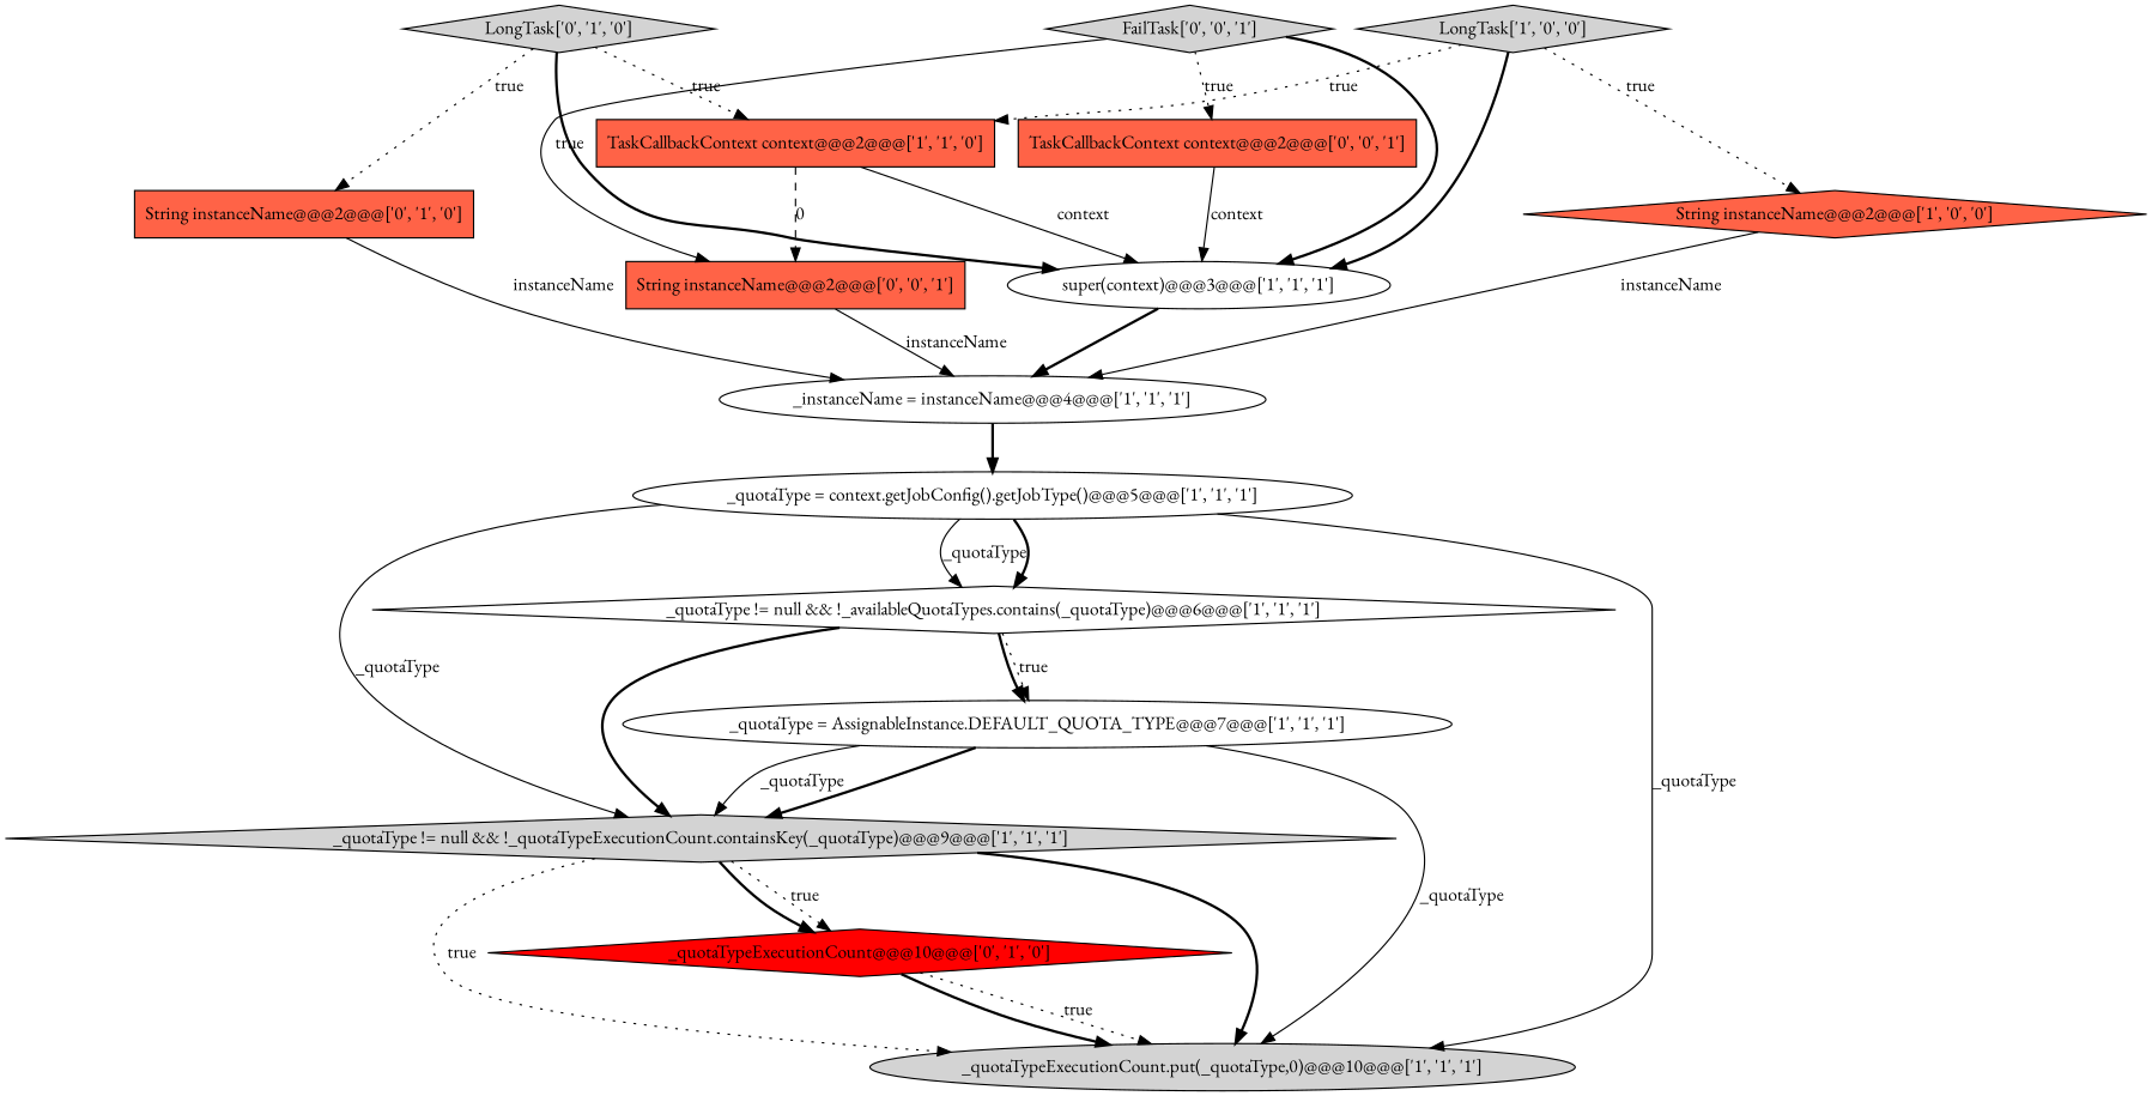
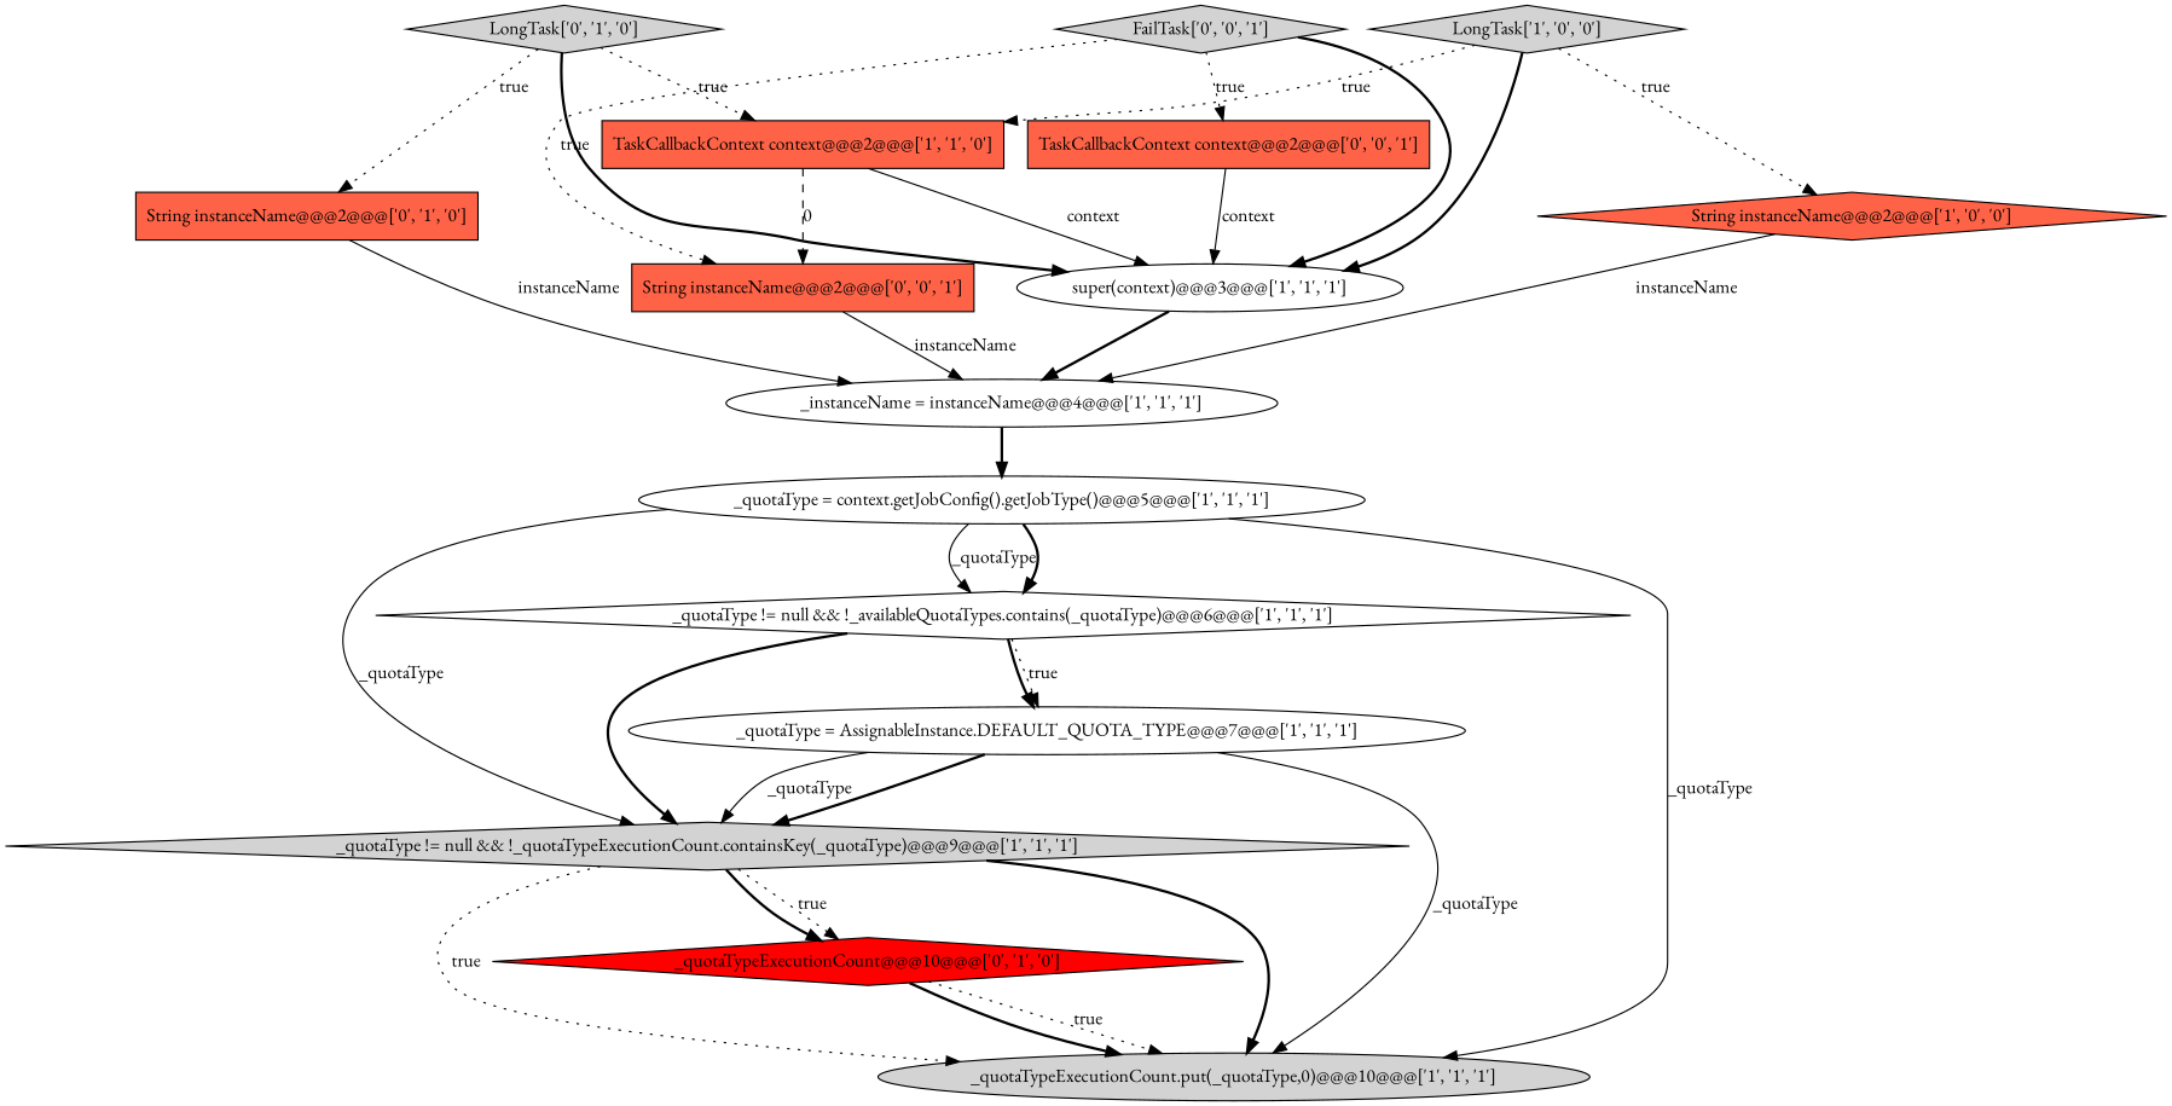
  digraph {
    fontname="EB Garamond"
    node [fillcolor=lightgray fontname="EB Garamond" shape=diamond style=filled]
    edge [fontname="EB Garamond" style=bold]
    n1 [fillcolor=red label="_quotaTypeExecutionCount@@@10@@@['0', '1', '0']"]
    n2 [label="_quotaTypeExecutionCount.put(_quotaType,0)@@@10@@@['1', '1', '1']" shape=ellipse]
    n3 [fillcolor=tomato label="String instanceName@@@2@@@['0', '1', '0']" shape=box]
    n4 [fillcolor=white label="_instanceName = instanceName@@@4@@@['1', '1', '1']" shape=ellipse]
    n5 [fillcolor=white label="_quotaType = context.getJobConfig().getJobType()@@@5@@@['1', '1', '1']" shape=ellipse]
    n6 [label="LongTask['0', '1', '0']"]
    n7 [fillcolor=tomato label="TaskCallbackContext context@@@2@@@['1', '1', '0']" shape=box]
    n8 [fillcolor=white label="super(context)@@@3@@@['1', '1', '1']" shape=ellipse]
    n9 [fillcolor=tomato label="String instanceName@@@2@@@['0', '0', '1']" shape=box]
    n10 [label="_quotaType != null && !_quotaTypeExecutionCount.containsKey(_quotaType)@@@9@@@['1', '1', '1']"]
    n11 [fillcolor=white label="_quotaType != null && !_availableQuotaTypes.contains(_quotaType)@@@6@@@['1', '1', '1']"]
    n12 [fillcolor=white label="_quotaType = AssignableInstance.DEFAULT_QUOTA_TYPE@@@7@@@['1', '1', '1']" shape=ellipse]
    n13 [label="FailTask['0', '0', '1']"]
    n14 [fillcolor=tomato label="TaskCallbackContext context@@@2@@@['0', '0', '1']" shape=box]
    n15 [label="LongTask['1', '0', '0']"]
    n16 [fillcolor=tomato label="String instanceName@@@2@@@['1', '0', '0']"]
    n1 -> n2 [label=true style=dotted]
    n1 -> n2
    n3 -> n4 [label=instanceName style=solid]
    n4 -> n5
    n5 -> n2 [label=_quotaType style=solid]
    n5 -> n10 [label=_quotaType style=solid]
    n5 -> n11 [label=_quotaType style=solid]
    n5 -> n11
    n6 -> n3 [label=true style=dotted]
    n6 -> n7 [label=true style=dotted]
    n6 -> n8
    n7 -> n8 [label=context style=solid]
    n7 -> n9 [label=0 style=dashed]
    n8 -> n4
    n9 -> n4 [label=instanceName style=solid]
    n10 -> n1 [label=true style=dotted]
    n10 -> n1
    n10 -> n2
    n10 -> n2 [label=true style=dotted]
    n11 -> n10
    n11 -> n12
    n11 -> n12 [label=true style=dotted]
    n12 -> n2 [label=_quotaType style=solid]
    n12 -> n10
    n12 -> n10 [label=_quotaType style=solid]
    n13 -> n8
-   n13 -> n9 [label=true style=solid]
+   n13 -> n9 [label=true style=dotted]
    n13 -> n14 [label=true style=dotted]
    n14 -> n8 [label=context style=solid]
    n15 -> n7 [label=true style=dotted]
    n15 -> n8
    n15 -> n16 [label=true style=dotted]
    n16 -> n4 [label=instanceName style=solid]
  }
